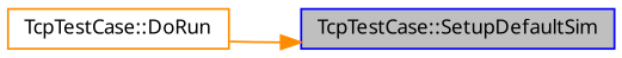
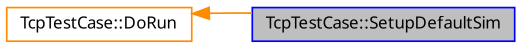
  digraph {
    rankdir=RL
    fontname="Noto Sans"
    node [fontname="Noto Sans" fontsize=10 shape=record style=filled]
    n1 [color=blue fillcolor=grey75 fontcolor=black height=0.2 label="TcpTestCase::SetupDefaultSim" width=0.4]
    n2 [color=darkorange fillcolor=white height=0.2 label="TcpTestCase::DoRun" width=0.4]
-   n1 -> n2 [color=darkorange dir=back fontname="Noto Sans" fontsize=10 labelfontname=Helvetica labelfontsize=10 style=solid]
+   n2 -> n1 [color=darkorange dir=back fontname="Noto Sans" fontsize=10 labelfontname=Helvetica labelfontsize=10 style=solid]
  }
